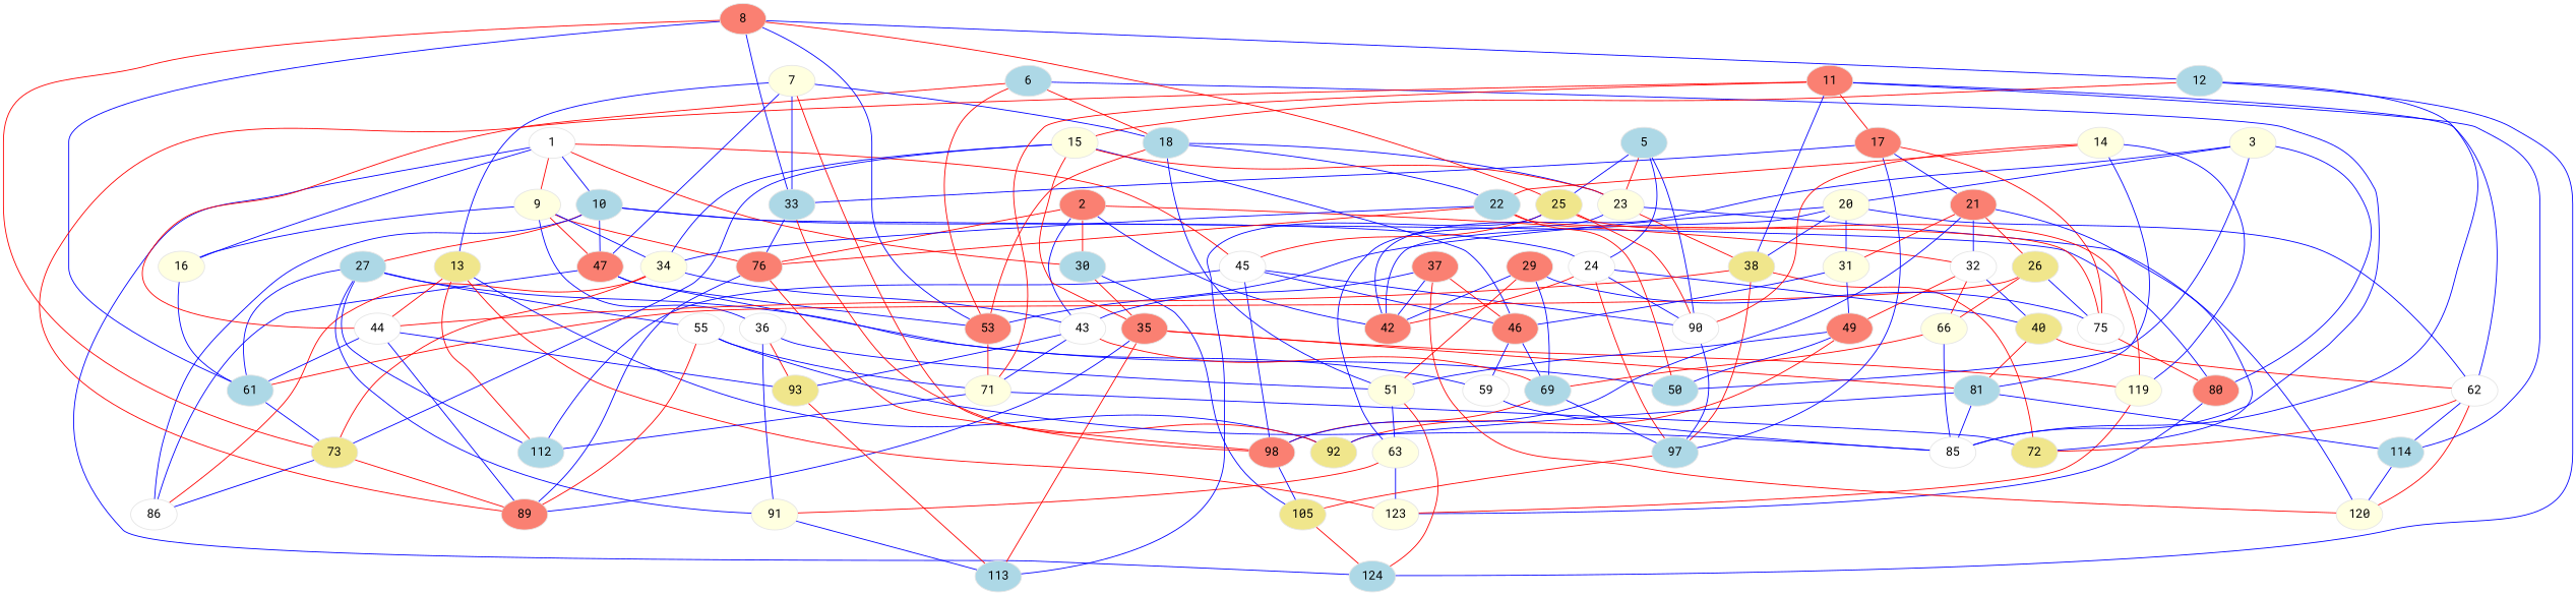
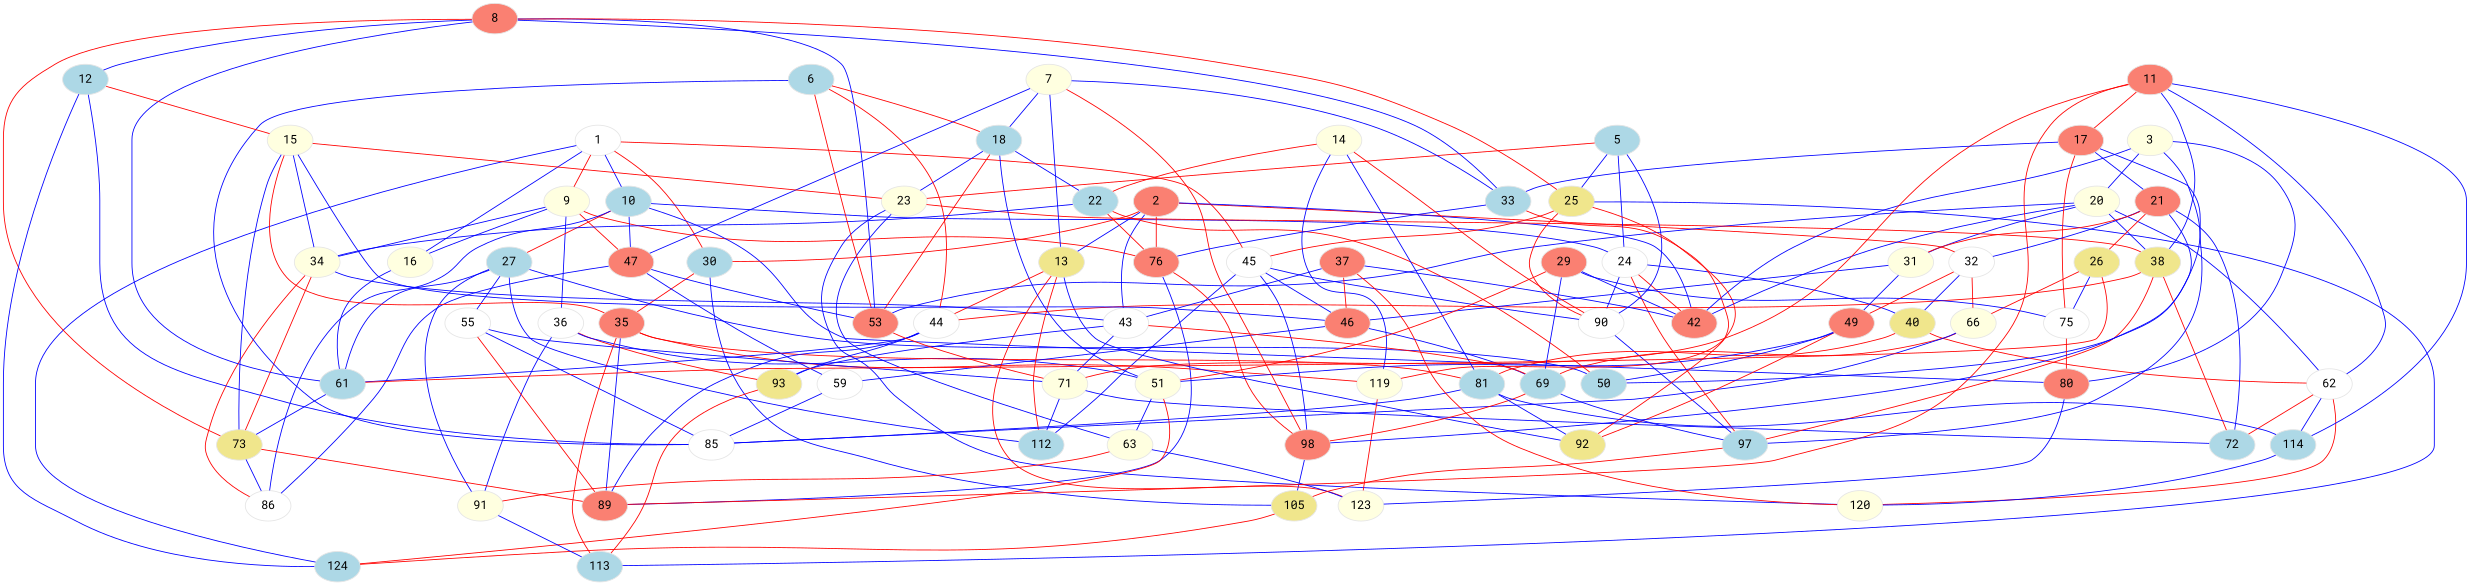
  graph {
    fontname="Roboto Mono"
    node [color=gray90 fillcolor=lightblue fontname="Roboto Mono" style=filled]
    edge [color=blue fontname="Roboto Mono"]
    1 [fillcolor=white super="+19"]
    9 [fillcolor=lightyellow super="+95"]
    10 [super="+68"]
    16 [fillcolor=lightyellow]
    30 [super="+64"]
    45 [fillcolor=white super="+116"]
    124
    76 [fillcolor=salmon super="+111"]
    47 [fillcolor=salmon super="+67"]
    34 [fillcolor=lightyellow super="+87"]
    36 [fillcolor=white]
    80 [fillcolor=salmon]
    24 [fillcolor=white super="+108"]
    27 [super="+41"]
    86 [fillcolor=white]
    61 [super="+122"]
    35 [fillcolor=salmon super="+58"]
    105 [fillcolor=khaki]
    90 [fillcolor=white super="+100"]
    98 [fillcolor=salmon super="+102"]
    112
    46 [fillcolor=salmon super="+96"]
    2 [fillcolor=salmon super="+74"]
    13 [fillcolor=khaki super="+39"]
    32 [fillcolor=white super="+60"]
    42 [fillcolor=salmon super="+48"]
    43 [fillcolor=white super="+54"]
    44 [fillcolor=white super="+77"]
    92 [fillcolor=khaki]
    123 [fillcolor=lightyellow]
    40 [fillcolor=khaki]
    66 [fillcolor=lightyellow]
    49 [fillcolor=salmon super="+94"]
    71 [fillcolor=lightyellow super="+106"]
    69 [super="+118"]
    93 [fillcolor=khaki]
    89 [fillcolor=salmon super="+103"]
    20 [fillcolor=lightyellow super="+115"]
    53 [fillcolor=salmon super="+57"]
    38 [fillcolor=khaki super="+52"]
    62 [fillcolor=white super="+99"]
    31 [fillcolor=lightyellow]
    3 [fillcolor=lightyellow]
    50
    75 [fillcolor=white super="+101"]
    23 [fillcolor=lightyellow super="+56"]
    63 [fillcolor=lightyellow]
    120 [fillcolor=lightyellow]
    5
    25 [fillcolor=khaki super="+84"]
    97 [super="+107"]
    119 [fillcolor=lightyellow]
    113
    18 [super="+70"]
    22 [super="+28"]
    51 [fillcolor=lightyellow super="+117"]
    6
    85 [fillcolor=white super="+109"]
    7 [fillcolor=lightyellow super="+78"]
    33 [super="+79"]
    59 [fillcolor=white]
    8 [fillcolor=salmon super="+83"]
    12
    73 [fillcolor=khaki super="+88"]
    15 [fillcolor=lightyellow super="+65"]
    91 [fillcolor=lightyellow]
    55 [fillcolor=white]
    11 [fillcolor=salmon super="+121"]
    17 [fillcolor=salmon super="+110"]
    114
    21 [fillcolor=salmon super="+104"]
-   72 [fillcolor=khaki]
+   72
    14 [fillcolor=lightyellow]
    81 [super="+82"]
    26 [fillcolor=khaki]
    29 [fillcolor=salmon]
    37 [fillcolor=salmon]
    1 -- 9 [color=red]
    1 -- 10
    1 -- 16
    1 -- 30 [color=red]
    1 -- 45 [color=red]
    1 -- 124
    9 -- 16
    9 -- 76 [color=red]
    9 -- 47 [color=red]
    9 -- 34
    9 -- 36
    10 -- 47
    10 -- 80
    10 -- 24
    10 -- 27 [color=red]
    10 -- 86
    16 -- 61
    30 -- 35 [color=red]
    30 -- 105
    45 -- 90
    45 -- 98
    45 -- 112
    45 -- 46
    76 -- 98 [color=red]
    76 -- 89
    47 -- 86
    47 -- 53
    47 -- 59
    34 -- 86 [color=red]
    34 -- 43
    34 -- 73 [color=red]
    36 -- 93 [color=red]
    36 -- 51
    36 -- 91
    80 -- 123
    24 -- 90
    24 -- 42 [color=red]
    24 -- 40
    24 -- 97 [color=red]
    27 -- 61
    27 -- 112
    27 -- 50
    27 -- 91
    27 -- 55
    61 -- 73
    35 -- 89
    35 -- 119 [color=red]
    35 -- 113 [color=red]
    35 -- 81 [color=red]
    105 -- 124 [color=red]
    90 -- 97
    98 -- 105
    46 -- 69
    46 -- 59
    2 -- 30 [color=red]
    2 -- 76 [color=red]
+   2 -- 13
    2 -- 32 [color=red]
    2 -- 42
    2 -- 43
    13 -- 112 [color=red]
    13 -- 44 [color=red]
    13 -- 92
    13 -- 123 [color=red]
    32 -- 40
    32 -- 66 [color=red]
    32 -- 49 [color=red weight=2]
    43 -- 71
    43 -- 69 [color=red]
    43 -- 93
    44 -- 61
    44 -- 93
    44 -- 89
    40 -- 62 [color=red]
    40 -- 81 [color=red]
    66 -- 69 [color=red]
    66 -- 85
    49 -- 92 [color=red]
    49 -- 50
    49 -- 51
    71 -- 112
    71 -- 72
    69 -- 98 [color=red]
    69 -- 97
    93 -- 113 [color=red]
    20 -- 42
    20 -- 53
    20 -- 38
    20 -- 62
    20 -- 31
    53 -- 71 [color=red]
    38 -- 44 [color=red]
    38 -- 97 [color=red]
    38 -- 72 [color=red]
    62 -- 120 [color=red]
    62 -- 114
    62 -- 72 [color=red]
    31 -- 46
    31 -- 49
    3 -- 80
    3 -- 42
    3 -- 20
    3 -- 50
    75 -- 80 [color=red]
    23 -- 38 [color=red]
    23 -- 63
    23 -- 120
    63 -- 123
    63 -- 91 [color=red]
    5 -- 24
    5 -- 90
    5 -- 23 [color=red]
    5 -- 25
    25 -- 45 [color=red]
    25 -- 90 [color=red]
    25 -- 119 [color=red]
    25 -- 113
    97 -- 105 [color=red]
    119 -- 123 [color=red]
    18 -- 53 [color=red]
    18 -- 23
    18 -- 22
    18 -- 51
    22 -- 76 [color=red]
    22 -- 34
    22 -- 50 [color=red]
-   22 -- 75 [color=red]
    51 -- 124 [color=red]
    51 -- 63
    6 -- 44 [color=red]
    6 -- 53 [color=red]
    6 -- 18 [color=red]
    6 -- 85
    7 -- 47
    7 -- 98 [color=red]
    7 -- 13
    7 -- 18
    7 -- 33
    33 -- 76
    33 -- 92 [color=red]
    59 -- 85
    8 -- 61
    8 -- 53
    8 -- 25 [color=red]
    8 -- 33
    8 -- 12
    8 -- 73 [color=red]
    12 -- 124
    12 -- 85
    12 -- 15 [color=red]
    73 -- 86
    73 -- 89 [color=red]
    15 -- 34
    15 -- 35 [color=red]
    15 -- 46
    15 -- 23 [color=red]
    15 -- 73
    91 -- 113
    55 -- 71
    55 -- 89 [color=red]
    55 -- 85
    11 -- 71 [color=red]
    11 -- 89 [color=red]
    11 -- 38
    11 -- 62
    11 -- 17 [color=red]
    11 -- 114
    17 -- 75 [color=red]
    17 -- 97
    17 -- 33 [weight=2]
    17 -- 21
    114 -- 120
    21 -- 98
    21 -- 32
    21 -- 31 [color=red]
    21 -- 72
    21 -- 26 [color=red]
    14 -- 90 [color=red]
    14 -- 119
    14 -- 22 [color=red]
    14 -- 81
    81 -- 92
    81 -- 85
    81 -- 114
    26 -- 61 [color=red]
    26 -- 66 [color=red]
    26 -- 75
    29 -- 42
    29 -- 69
    29 -- 75
    29 -- 51 [color=red]
    37 -- 46 [color=red]
    37 -- 42
    37 -- 43
    37 -- 120 [color=red]
  }
